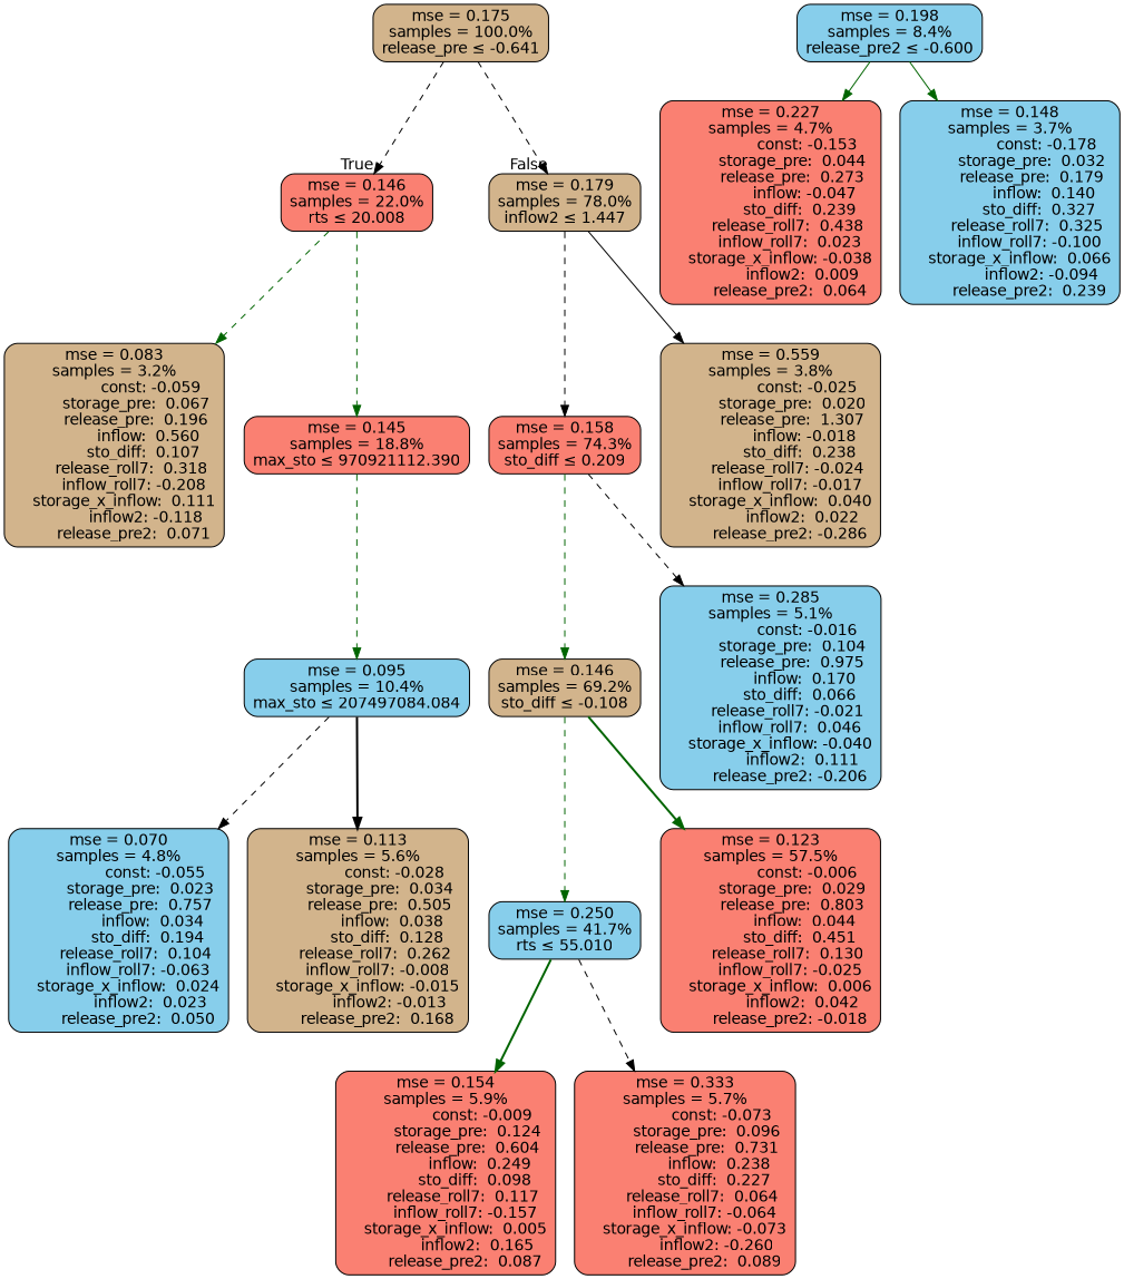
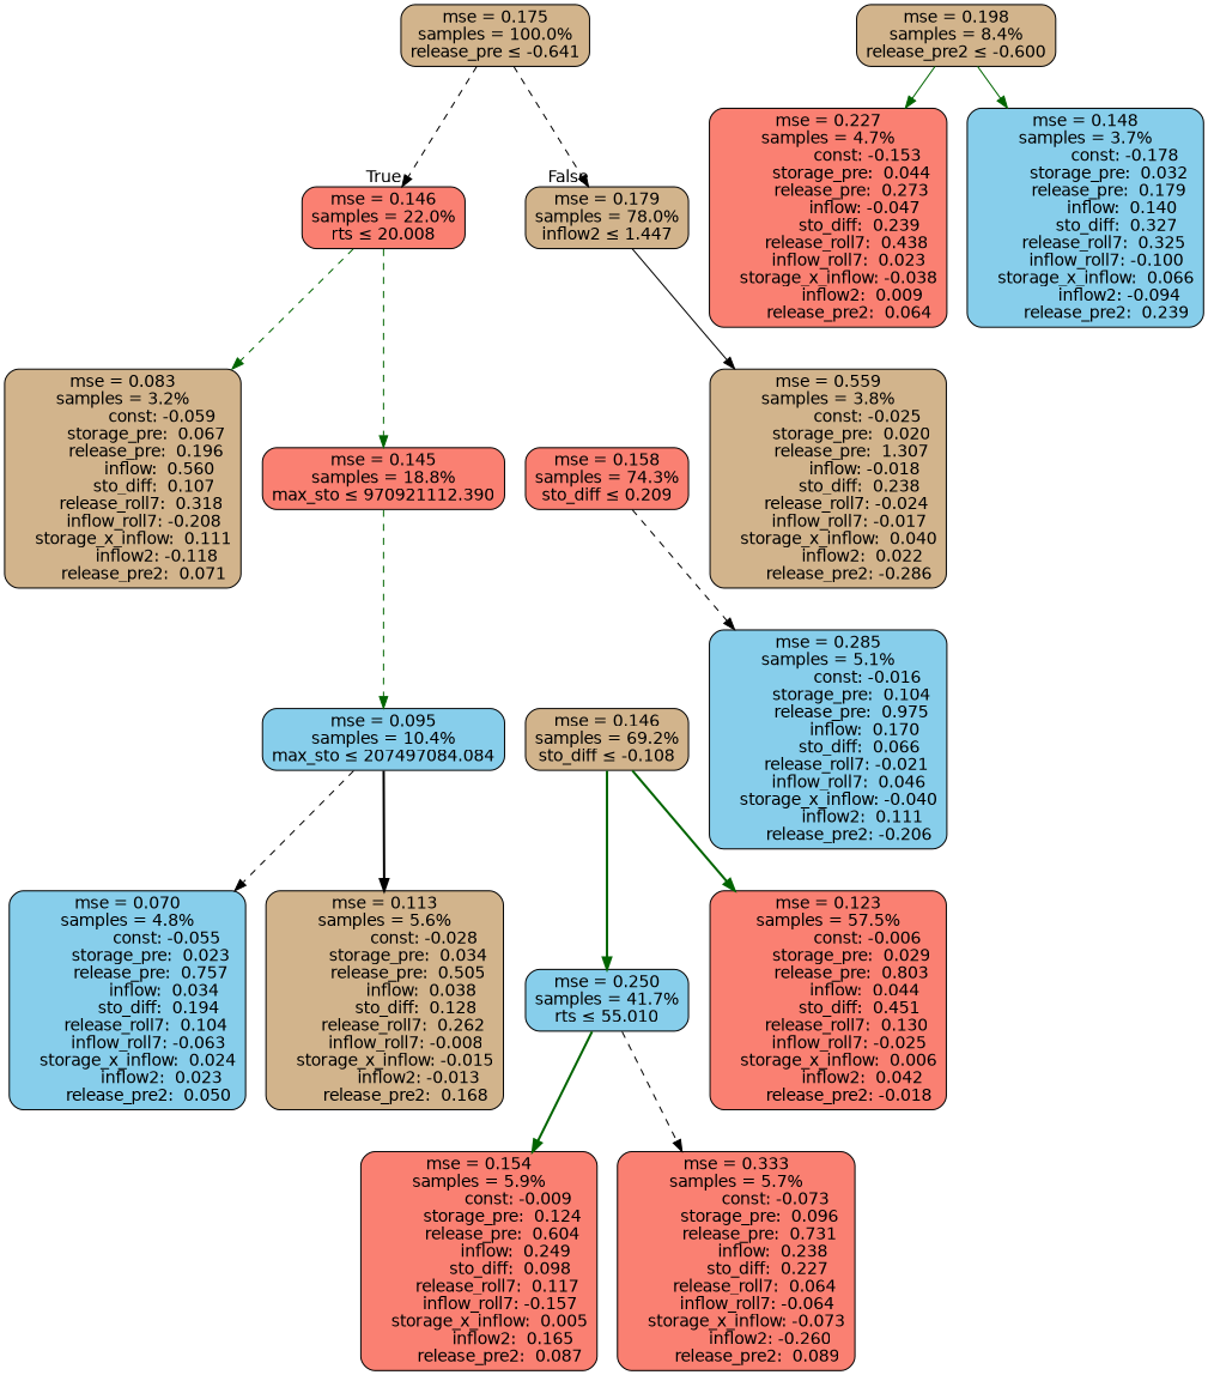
  digraph {
    node [color=black fillcolor=tan fontname=helvetica shape=rectangle style="filled, rounded"]
    edge [color=darkgreen fontname=helvetica style=dashed]
    n1 [label="mse = 0.175\nsamples = 100.0%\nrelease_pre &le; -0.641"]
    n2 [fillcolor=salmon label="mse = 0.146\nsamples = 22.0%\nrts &le; 20.008"]
    n3 [label="mse = 0.179\nsamples = 78.0%\ninflow2 &le; 1.447"]
    n4 [label="mse = 0.083\nsamples = 3.2%\n               const: -0.059\n         storage_pre:  0.067\n         release_pre:  0.196\n              inflow:  0.560\n            sto_diff:  0.107\n       release_roll7:  0.318\n        inflow_roll7: -0.208\n    storage_x_inflow:  0.111\n             inflow2: -0.118\n        release_pre2:  0.071"]
    n5 [fillcolor=salmon label="mse = 0.145\nsamples = 18.8%\nmax_sto &le; 970921112.390"]
    n6 [fillcolor=salmon label="mse = 0.158\nsamples = 74.3%\nsto_diff &le; 0.209"]
    n7 [label="mse = 0.559\nsamples = 3.8%\n               const: -0.025\n         storage_pre:  0.020\n         release_pre:  1.307\n              inflow: -0.018\n            sto_diff:  0.238\n       release_roll7: -0.024\n        inflow_roll7: -0.017\n    storage_x_inflow:  0.040\n             inflow2:  0.022\n        release_pre2: -0.286"]
    n8 [fillcolor=skyblue label="mse = 0.095\nsamples = 10.4%\nmax_sto &le; 207497084.084"]
    n9 [fillcolor=skyblue label="mse = 0.070\nsamples = 4.8%\n               const: -0.055\n         storage_pre:  0.023\n         release_pre:  0.757\n              inflow:  0.034\n            sto_diff:  0.194\n       release_roll7:  0.104\n        inflow_roll7: -0.063\n    storage_x_inflow:  0.024\n             inflow2:  0.023\n        release_pre2:  0.050"]
    n10 [label="mse = 0.113\nsamples = 5.6%\n               const: -0.028\n         storage_pre:  0.034\n         release_pre:  0.505\n              inflow:  0.038\n            sto_diff:  0.128\n       release_roll7:  0.262\n        inflow_roll7: -0.008\n    storage_x_inflow: -0.015\n             inflow2: -0.013\n        release_pre2:  0.168"]
-   n11 [fillcolor=skyblue label="mse = 0.198\nsamples = 8.4%\nrelease_pre2 &le; -0.600"]
+   n11 [label="mse = 0.198\nsamples = 8.4%\nrelease_pre2 &le; -0.600"]
    n12 [fillcolor=salmon label="mse = 0.227\nsamples = 4.7%\n               const: -0.153\n         storage_pre:  0.044\n         release_pre:  0.273\n              inflow: -0.047\n            sto_diff:  0.239\n       release_roll7:  0.438\n        inflow_roll7:  0.023\n    storage_x_inflow: -0.038\n             inflow2:  0.009\n        release_pre2:  0.064"]
    n13 [fillcolor=skyblue label="mse = 0.148\nsamples = 3.7%\n               const: -0.178\n         storage_pre:  0.032\n         release_pre:  0.179\n              inflow:  0.140\n            sto_diff:  0.327\n       release_roll7:  0.325\n        inflow_roll7: -0.100\n    storage_x_inflow:  0.066\n             inflow2: -0.094\n        release_pre2:  0.239"]
    n14 [label="mse = 0.146\nsamples = 69.2%\nsto_diff &le; -0.108"]
    n15 [fillcolor=skyblue label="mse = 0.285\nsamples = 5.1%\n               const: -0.016\n         storage_pre:  0.104\n         release_pre:  0.975\n              inflow:  0.170\n            sto_diff:  0.066\n       release_roll7: -0.021\n        inflow_roll7:  0.046\n    storage_x_inflow: -0.040\n             inflow2:  0.111\n        release_pre2: -0.206"]
    n16 [fillcolor=skyblue label="mse = 0.250\nsamples = 41.7%\nrts &le; 55.010"]
    n17 [fillcolor=salmon label="mse = 0.123\nsamples = 57.5%\n               const: -0.006\n         storage_pre:  0.029\n         release_pre:  0.803\n              inflow:  0.044\n            sto_diff:  0.451\n       release_roll7:  0.130\n        inflow_roll7: -0.025\n    storage_x_inflow:  0.006\n             inflow2:  0.042\n        release_pre2: -0.018"]
    n18 [fillcolor=salmon label="mse = 0.154\nsamples = 5.9%\n               const: -0.009\n         storage_pre:  0.124\n         release_pre:  0.604\n              inflow:  0.249\n            sto_diff:  0.098\n       release_roll7:  0.117\n        inflow_roll7: -0.157\n    storage_x_inflow:  0.005\n             inflow2:  0.165\n        release_pre2:  0.087"]
    n19 [fillcolor=salmon label="mse = 0.333\nsamples = 5.7%\n               const: -0.073\n         storage_pre:  0.096\n         release_pre:  0.731\n              inflow:  0.238\n            sto_diff:  0.227\n       release_roll7:  0.064\n        inflow_roll7: -0.064\n    storage_x_inflow: -0.073\n             inflow2: -0.260\n        release_pre2:  0.089"]
    n1 -> n2 [color=black headlabel=True labelangle=45 labeldistance=2.5]
    n1 -> n3 [color=black headlabel=False labelangle=-45 labeldistance=2.5]
    n2 -> n4
    n2 -> n5
-   n3 -> n6 [color=black]
    n3 -> n7 [color=black style=solid]
    n5 -> n8
-   n6 -> n14
    n6 -> n15 [color=black]
    n8 -> n9 [color=black]
    n8 -> n10 [color=black style=bold]
    n11 -> n12 [style=solid]
    n11 -> n13 [style=solid]
-   n14 -> n16
+   n14 -> n16 [style=bold]
    n14 -> n17 [style=bold]
    n16 -> n18 [style=bold]
    n16 -> n19 [color=black]
  }
